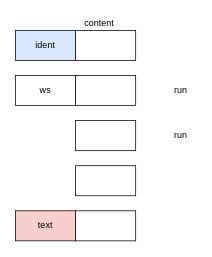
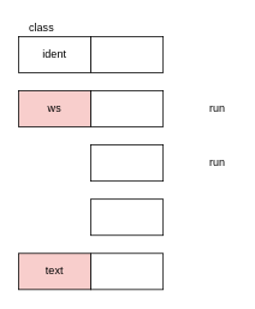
  <mxCell id="0" />
  <mxCell id="1" parent="0" />
- <mxCell id="2" value="ident" style="rounded=0;whiteSpace=wrap;html=1;fillColor=#dae8fc;" parent="1" vertex="1"><mxGeometry x="20" y="40" width="80" height="40" as="geometry" /></mxCell>
+ <mxCell id="2" value="ident" style="rounded=0;whiteSpace=wrap;html=1;" parent="1" vertex="1"><mxGeometry x="20" y="40" width="80" height="40" as="geometry" /></mxCell>
  <mxCell id="3" value="" style="rounded=0;whiteSpace=wrap;html=1;" parent="1" vertex="1"><mxGeometry x="100" y="40" width="80" height="40" as="geometry" /></mxCell>
- <mxCell id="5" value="content" style="text;html=1;strokeColor=none;fillColor=none;align=left;verticalAlign=middle;whiteSpace=wrap;rounded=0;" parent="1" vertex="1"><mxGeometry x="110" y="20" width="40" height="20" as="geometry" /></mxCell>
- <mxCell id="6" value="ws" style="rounded=0;whiteSpace=wrap;html=1;" parent="1" vertex="1"><mxGeometry x="20" y="100" width="80" height="40" as="geometry" /></mxCell>
+ <mxCell id="4" value="class" style="text;html=1;strokeColor=none;fillColor=none;align=left;verticalAlign=middle;whiteSpace=wrap;rounded=0;" parent="1" vertex="1"><mxGeometry x="30" y="20" width="40" height="20" as="geometry" /></mxCell>
+ <mxCell id="6" value="ws" style="rounded=0;whiteSpace=wrap;html=1;fillColor=#f8cecc;" parent="1" vertex="1"><mxGeometry x="20" y="100" width="80" height="40" as="geometry" /></mxCell>
  <mxCell id="7" value="" style="rounded=0;whiteSpace=wrap;html=1;" parent="1" vertex="1"><mxGeometry x="100" y="100" width="80" height="40" as="geometry" /></mxCell>
  <mxCell id="8" value="" style="rounded=0;whiteSpace=wrap;html=1;" parent="1" vertex="1"><mxGeometry x="100" y="160" width="80" height="40" as="geometry" /></mxCell>
  <mxCell id="9" value="" style="rounded=0;whiteSpace=wrap;html=1;" parent="1" vertex="1"><mxGeometry x="100" y="220" width="80" height="40" as="geometry" /></mxCell>
  <mxCell id="10" value="text" style="rounded=0;whiteSpace=wrap;html=1;fillColor=#f8cecc;" parent="1" vertex="1"><mxGeometry x="20" y="280" width="80" height="40" as="geometry" /></mxCell>
  <mxCell id="11" value="" style="rounded=0;whiteSpace=wrap;html=1;" parent="1" vertex="1"><mxGeometry x="100" y="280" width="80" height="40" as="geometry" /></mxCell>
  <mxCell id="12" value="run" style="text;html=1;strokeColor=none;fillColor=none;align=center;verticalAlign=middle;whiteSpace=wrap;rounded=0;" parent="1" vertex="1"><mxGeometry x="220" y="110" width="40" height="20" as="geometry" /></mxCell>
  <mxCell id="13" value="run" style="text;html=1;strokeColor=none;fillColor=none;align=center;verticalAlign=middle;whiteSpace=wrap;rounded=0;" parent="1" vertex="1"><mxGeometry x="220" y="170" width="40" height="20" as="geometry" /></mxCell>
